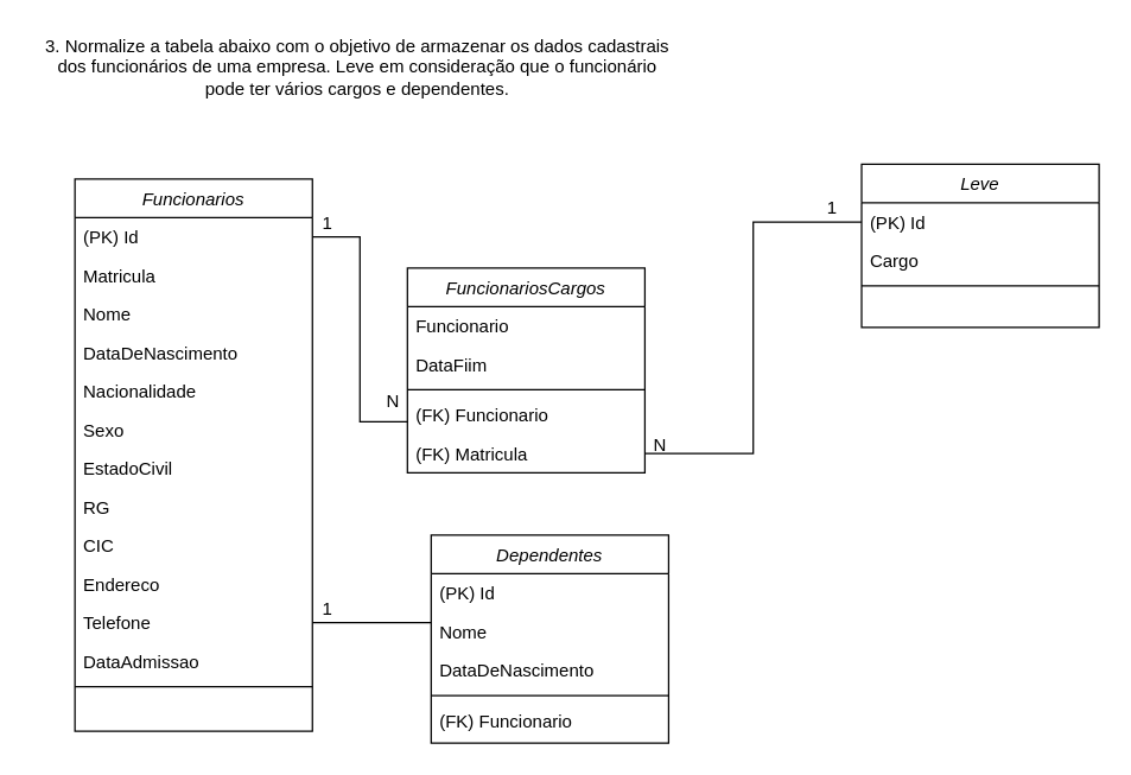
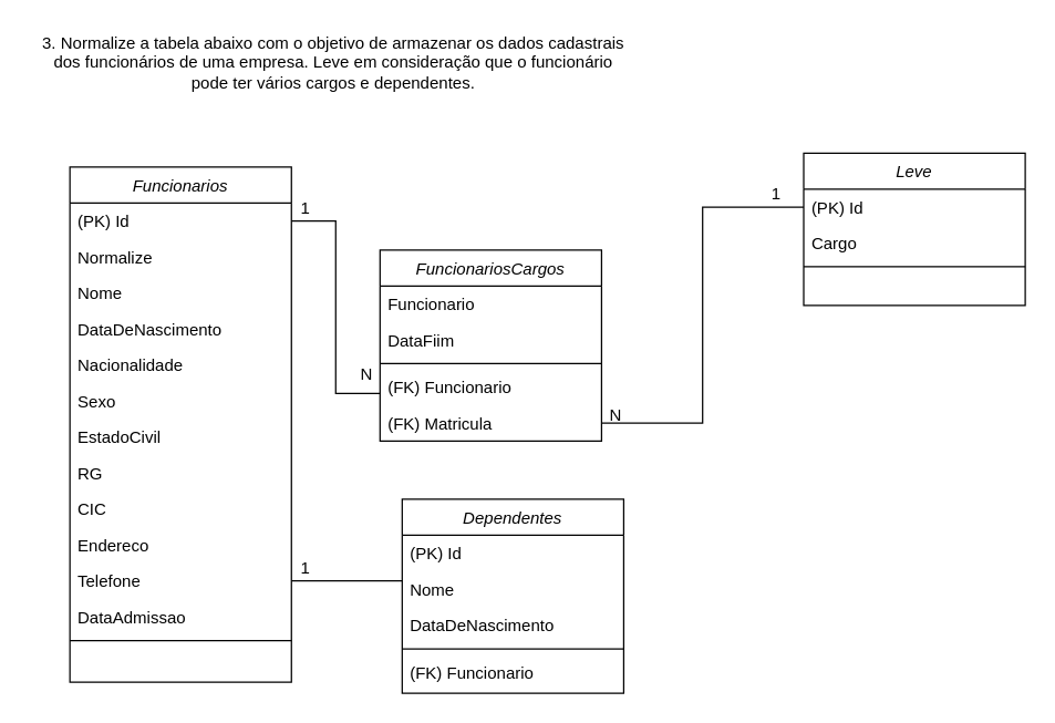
  <mxCell id="0" />
  <mxCell id="1" parent="0" />
  <mxCell id="2" value="Funcionarios" style="swimlane;fontStyle=2;align=center;verticalAlign=top;childLayout=stackLayout;horizontal=1;startSize=26;horizontalStack=0;resizeParent=1;resizeLast=0;collapsible=1;marginBottom=0;rounded=0;shadow=0;strokeWidth=1;" parent="1" vertex="1"><mxGeometry x="50" y="120" width="160" height="372" as="geometry"><mxRectangle x="230" y="140" width="160" height="26" as="alternateBounds" /></mxGeometry></mxCell>
  <mxCell id="3" value="(PK) Id" style="text;align=left;verticalAlign=top;spacingLeft=4;spacingRight=4;overflow=hidden;rotatable=0;points=[[0,0.5],[1,0.5]];portConstraint=eastwest;" parent="2" vertex="1"><mxGeometry y="26" width="160" height="26" as="geometry" /></mxCell>
- <mxCell id="4" value="Matricula" style="text;align=left;verticalAlign=top;spacingLeft=4;spacingRight=4;overflow=hidden;rotatable=0;points=[[0,0.5],[1,0.5]];portConstraint=eastwest;rounded=0;shadow=0;html=0;" parent="2" vertex="1"><mxGeometry y="52" width="160" height="26" as="geometry" /></mxCell>
+ <mxCell id="4" value="Normalize" style="text;align=left;verticalAlign=top;spacingLeft=4;spacingRight=4;overflow=hidden;rotatable=0;points=[[0,0.5],[1,0.5]];portConstraint=eastwest;rounded=0;shadow=0;html=0;" parent="2" vertex="1"><mxGeometry y="52" width="160" height="26" as="geometry" /></mxCell>
  <mxCell id="5" value="Nome" style="text;align=left;verticalAlign=top;spacingLeft=4;spacingRight=4;overflow=hidden;rotatable=0;points=[[0,0.5],[1,0.5]];portConstraint=eastwest;rounded=0;shadow=0;html=0;" parent="2" vertex="1"><mxGeometry y="78" width="160" height="26" as="geometry" /></mxCell>
  <mxCell id="6" value="DataDeNascimento" style="text;align=left;verticalAlign=top;spacingLeft=4;spacingRight=4;overflow=hidden;rotatable=0;points=[[0,0.5],[1,0.5]];portConstraint=eastwest;rounded=0;shadow=0;html=0;" vertex="1" parent="2"><mxGeometry y="104" width="160" height="26" as="geometry" /></mxCell>
  <mxCell id="7" value="Nacionalidade" style="text;align=left;verticalAlign=top;spacingLeft=4;spacingRight=4;overflow=hidden;rotatable=0;points=[[0,0.5],[1,0.5]];portConstraint=eastwest;rounded=0;shadow=0;html=0;" vertex="1" parent="2"><mxGeometry y="130" width="160" height="26" as="geometry" /></mxCell>
  <mxCell id="8" value="Sexo" style="text;align=left;verticalAlign=top;spacingLeft=4;spacingRight=4;overflow=hidden;rotatable=0;points=[[0,0.5],[1,0.5]];portConstraint=eastwest;rounded=0;shadow=0;html=0;" vertex="1" parent="2"><mxGeometry y="156" width="160" height="26" as="geometry" /></mxCell>
  <mxCell id="9" value="EstadoCivil" style="text;align=left;verticalAlign=top;spacingLeft=4;spacingRight=4;overflow=hidden;rotatable=0;points=[[0,0.5],[1,0.5]];portConstraint=eastwest;rounded=0;shadow=0;html=0;" vertex="1" parent="2"><mxGeometry y="182" width="160" height="26" as="geometry" /></mxCell>
  <mxCell id="10" value="RG" style="text;align=left;verticalAlign=top;spacingLeft=4;spacingRight=4;overflow=hidden;rotatable=0;points=[[0,0.5],[1,0.5]];portConstraint=eastwest;rounded=0;shadow=0;html=0;" vertex="1" parent="2"><mxGeometry y="208" width="160" height="26" as="geometry" /></mxCell>
  <mxCell id="11" value="CIC" style="text;align=left;verticalAlign=top;spacingLeft=4;spacingRight=4;overflow=hidden;rotatable=0;points=[[0,0.5],[1,0.5]];portConstraint=eastwest;rounded=0;shadow=0;html=0;" vertex="1" parent="2"><mxGeometry y="234" width="160" height="26" as="geometry" /></mxCell>
  <mxCell id="12" value="Endereco" style="text;align=left;verticalAlign=top;spacingLeft=4;spacingRight=4;overflow=hidden;rotatable=0;points=[[0,0.5],[1,0.5]];portConstraint=eastwest;rounded=0;shadow=0;html=0;" vertex="1" parent="2"><mxGeometry y="260" width="160" height="26" as="geometry" /></mxCell>
  <mxCell id="13" value="Telefone" style="text;align=left;verticalAlign=top;spacingLeft=4;spacingRight=4;overflow=hidden;rotatable=0;points=[[0,0.5],[1,0.5]];portConstraint=eastwest;rounded=0;shadow=0;html=0;" vertex="1" parent="2"><mxGeometry y="286" width="160" height="26" as="geometry" /></mxCell>
  <mxCell id="14" value="DataAdmissao" style="text;align=left;verticalAlign=top;spacingLeft=4;spacingRight=4;overflow=hidden;rotatable=0;points=[[0,0.5],[1,0.5]];portConstraint=eastwest;rounded=0;shadow=0;html=0;" vertex="1" parent="2"><mxGeometry y="312" width="160" height="26" as="geometry" /></mxCell>
  <mxCell id="15" value="" style="line;html=1;strokeWidth=1;align=left;verticalAlign=middle;spacingTop=-1;spacingLeft=3;spacingRight=3;rotatable=0;labelPosition=right;points=[];portConstraint=eastwest;" parent="2" vertex="1"><mxGeometry y="338" width="160" height="8" as="geometry" /></mxCell>
  <mxCell id="16" value="3. Normalize a tabela abaixo com o objetivo de armazenar os dados cadastrais&lt;br/&gt;dos funcionários de uma empresa. Leve em consideração que o funcionário&lt;br/&gt;pode ter vários cargos e dependentes." style="text;html=1;align=center;verticalAlign=middle;resizable=0;points=[];autosize=1;strokeColor=none;fillColor=none;" vertex="1" parent="1"><mxGeometry width="440" height="50" as="geometry" x="20" y="20" /></mxCell>
  <mxCell id="17" value="Leve" style="swimlane;fontStyle=2;align=center;verticalAlign=top;childLayout=stackLayout;horizontal=1;startSize=26;horizontalStack=0;resizeParent=1;resizeLast=0;collapsible=1;marginBottom=0;rounded=0;shadow=0;strokeWidth=1;" vertex="1" parent="1"><mxGeometry x="580" y="110" width="160" height="110" as="geometry"><mxRectangle x="230" y="140" width="160" height="26" as="alternateBounds" /></mxGeometry></mxCell>
  <mxCell id="18" value="(PK) Id" style="text;align=left;verticalAlign=top;spacingLeft=4;spacingRight=4;overflow=hidden;rotatable=0;points=[[0,0.5],[1,0.5]];portConstraint=eastwest;" vertex="1" parent="17"><mxGeometry y="26" width="160" height="26" as="geometry" /></mxCell>
  <mxCell id="19" value="Cargo" style="text;align=left;verticalAlign=top;spacingLeft=4;spacingRight=4;overflow=hidden;rotatable=0;points=[[0,0.5],[1,0.5]];portConstraint=eastwest;rounded=0;shadow=0;html=0;" vertex="1" parent="17"><mxGeometry y="52" width="160" height="26" as="geometry" /></mxCell>
  <mxCell id="20" value="" style="line;html=1;strokeWidth=1;align=left;verticalAlign=middle;spacingTop=-1;spacingLeft=3;spacingRight=3;rotatable=0;labelPosition=right;points=[];portConstraint=eastwest;" vertex="1" parent="17"><mxGeometry y="78" width="160" height="8" as="geometry" /></mxCell>
  <mxCell id="21" value="FuncionariosCargos" style="swimlane;fontStyle=2;align=center;verticalAlign=top;childLayout=stackLayout;horizontal=1;startSize=26;horizontalStack=0;resizeParent=1;resizeLast=0;collapsible=1;marginBottom=0;rounded=0;shadow=0;strokeWidth=1;" vertex="1" parent="1"><mxGeometry x="274" y="180" width="160" height="138" as="geometry"><mxRectangle x="230" y="140" width="160" height="26" as="alternateBounds" /></mxGeometry></mxCell>
  <mxCell id="22" value="Funcionario" style="text;align=left;verticalAlign=top;spacingLeft=4;spacingRight=4;overflow=hidden;rotatable=0;points=[[0,0.5],[1,0.5]];portConstraint=eastwest;" vertex="1" parent="21"><mxGeometry y="26" width="160" height="26" as="geometry" /></mxCell>
  <mxCell id="23" value="DataFiim" style="text;align=left;verticalAlign=top;spacingLeft=4;spacingRight=4;overflow=hidden;rotatable=0;points=[[0,0.5],[1,0.5]];portConstraint=eastwest;rounded=0;shadow=0;html=0;" vertex="1" parent="21"><mxGeometry y="52" width="160" height="26" as="geometry" /></mxCell>
  <mxCell id="24" value="" style="line;html=1;strokeWidth=1;align=left;verticalAlign=middle;spacingTop=-1;spacingLeft=3;spacingRight=3;rotatable=0;labelPosition=right;points=[];portConstraint=eastwest;" vertex="1" parent="21"><mxGeometry y="78" width="160" height="8" as="geometry" /></mxCell>
  <mxCell id="25" value="(FK) Funcionario" style="text;align=left;verticalAlign=top;spacingLeft=4;spacingRight=4;overflow=hidden;rotatable=0;points=[[0,0.5],[1,0.5]];portConstraint=eastwest;rounded=0;shadow=0;html=0;" vertex="1" parent="21"><mxGeometry y="86" width="160" height="26" as="geometry" /></mxCell>
  <mxCell id="26" value="(FK) Matricula" style="text;align=left;verticalAlign=top;spacingLeft=4;spacingRight=4;overflow=hidden;rotatable=0;points=[[0,0.5],[1,0.5]];portConstraint=eastwest;rounded=0;shadow=0;html=0;" vertex="1" parent="21"><mxGeometry y="112" width="160" height="26" as="geometry" /></mxCell>
  <mxCell id="27" style="edgeStyle=orthogonalEdgeStyle;rounded=0;orthogonalLoop=1;jettySize=auto;html=1;entryX=1;entryY=0.5;entryDx=0;entryDy=0;endArrow=none;endFill=0;" edge="1" parent="1" source="18" target="26"><mxGeometry relative="1" as="geometry" /></mxCell>
  <mxCell id="28" value="N" style="text;html=1;align=center;verticalAlign=middle;resizable=0;points=[];autosize=1;strokeColor=none;fillColor=none;" vertex="1" parent="1"><mxGeometry x="434" y="290" width="20" height="20" as="geometry" /></mxCell>
  <mxCell id="29" value="1" style="text;html=1;align=center;verticalAlign=middle;resizable=0;points=[];autosize=1;strokeColor=none;fillColor=none;" vertex="1" parent="1"><mxGeometry x="550" y="130" width="20" height="20" as="geometry" /></mxCell>
  <mxCell id="30" style="edgeStyle=orthogonalEdgeStyle;rounded=0;orthogonalLoop=1;jettySize=auto;html=1;entryX=0;entryY=0.75;entryDx=0;entryDy=0;endArrow=none;endFill=0;" edge="1" parent="1" source="3" target="21"><mxGeometry relative="1" as="geometry" /></mxCell>
  <mxCell id="31" value="N" style="text;html=1;align=center;verticalAlign=middle;resizable=0;points=[];autosize=1;strokeColor=none;fillColor=none;" vertex="1" parent="1"><mxGeometry x="254" y="260" width="20" height="20" as="geometry" /></mxCell>
  <mxCell id="32" value="1" style="text;html=1;align=center;verticalAlign=middle;resizable=0;points=[];autosize=1;strokeColor=none;fillColor=none;" vertex="1" parent="1"><mxGeometry x="210" y="140" width="20" height="20" as="geometry" /></mxCell>
  <mxCell id="33" value="Dependentes" style="swimlane;fontStyle=2;align=center;verticalAlign=top;childLayout=stackLayout;horizontal=1;startSize=26;horizontalStack=0;resizeParent=1;resizeLast=0;collapsible=1;marginBottom=0;rounded=0;shadow=0;strokeWidth=1;" vertex="1" parent="1"><mxGeometry x="290" y="360" width="160" height="140" as="geometry"><mxRectangle x="230" y="140" width="160" height="26" as="alternateBounds" /></mxGeometry></mxCell>
  <mxCell id="34" value="(PK) Id" style="text;align=left;verticalAlign=top;spacingLeft=4;spacingRight=4;overflow=hidden;rotatable=0;points=[[0,0.5],[1,0.5]];portConstraint=eastwest;" vertex="1" parent="33"><mxGeometry y="26" width="160" height="26" as="geometry" /></mxCell>
  <mxCell id="35" value="Nome" style="text;align=left;verticalAlign=top;spacingLeft=4;spacingRight=4;overflow=hidden;rotatable=0;points=[[0,0.5],[1,0.5]];portConstraint=eastwest;rounded=0;shadow=0;html=0;" vertex="1" parent="33"><mxGeometry y="52" width="160" height="26" as="geometry" /></mxCell>
  <mxCell id="36" value="DataDeNascimento" style="text;align=left;verticalAlign=top;spacingLeft=4;spacingRight=4;overflow=hidden;rotatable=0;points=[[0,0.5],[1,0.5]];portConstraint=eastwest;rounded=0;shadow=0;html=0;" vertex="1" parent="33"><mxGeometry y="78" width="160" height="26" as="geometry" /></mxCell>
  <mxCell id="37" value="" style="line;html=1;strokeWidth=1;align=left;verticalAlign=middle;spacingTop=-1;spacingLeft=3;spacingRight=3;rotatable=0;labelPosition=right;points=[];portConstraint=eastwest;" vertex="1" parent="33"><mxGeometry y="104" width="160" height="8" as="geometry" /></mxCell>
  <mxCell id="38" value="(FK) Funcionario" style="text;align=left;verticalAlign=top;spacingLeft=4;spacingRight=4;overflow=hidden;rotatable=0;points=[[0,0.5],[1,0.5]];portConstraint=eastwest;rounded=0;shadow=0;html=0;" vertex="1" parent="33"><mxGeometry y="112" width="160" height="26" as="geometry" /></mxCell>
  <mxCell id="39" style="edgeStyle=orthogonalEdgeStyle;rounded=0;orthogonalLoop=1;jettySize=auto;html=1;entryX=0;entryY=0.269;entryDx=0;entryDy=0;entryPerimeter=0;endArrow=none;endFill=0;" edge="1" parent="1" source="13" target="35"><mxGeometry relative="1" as="geometry" /></mxCell>
  <mxCell id="40" value="1" style="text;html=1;align=center;verticalAlign=middle;resizable=0;points=[];autosize=1;strokeColor=none;fillColor=none;" vertex="1" parent="1"><mxGeometry x="210" y="400" width="20" height="20" as="geometry" /></mxCell>
